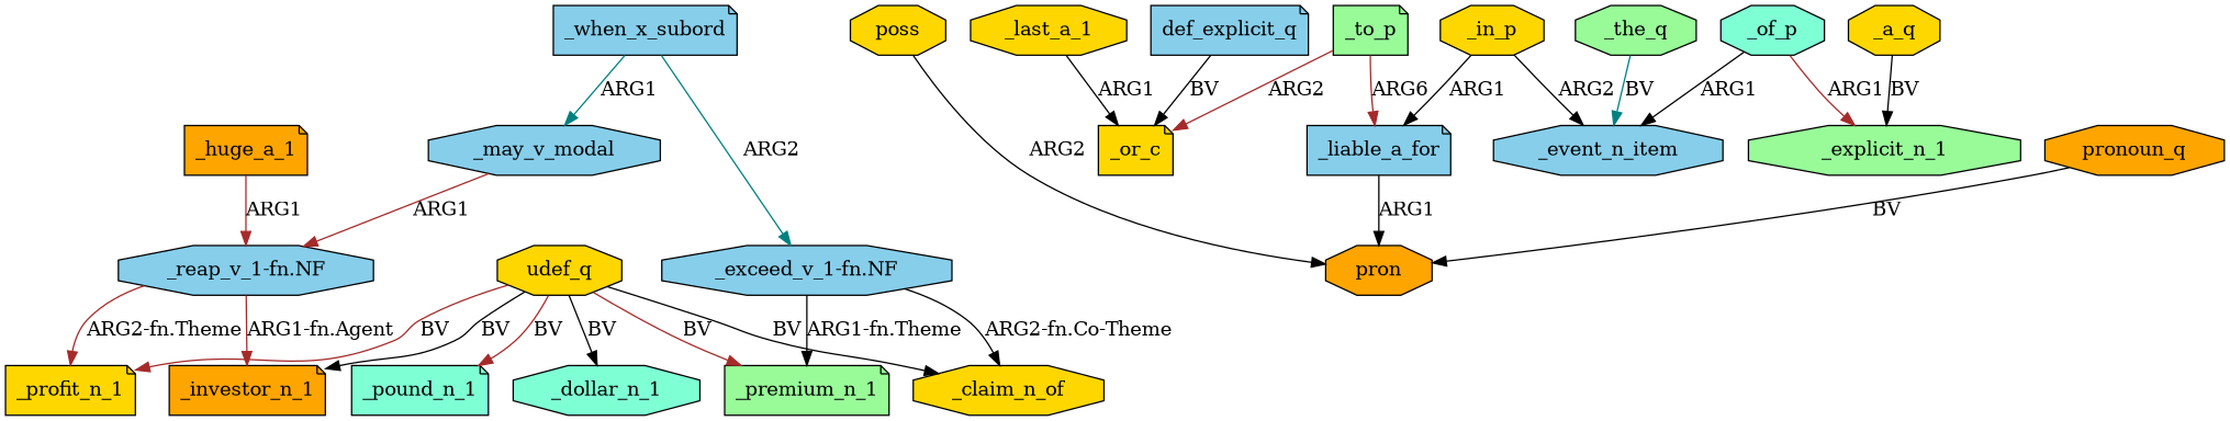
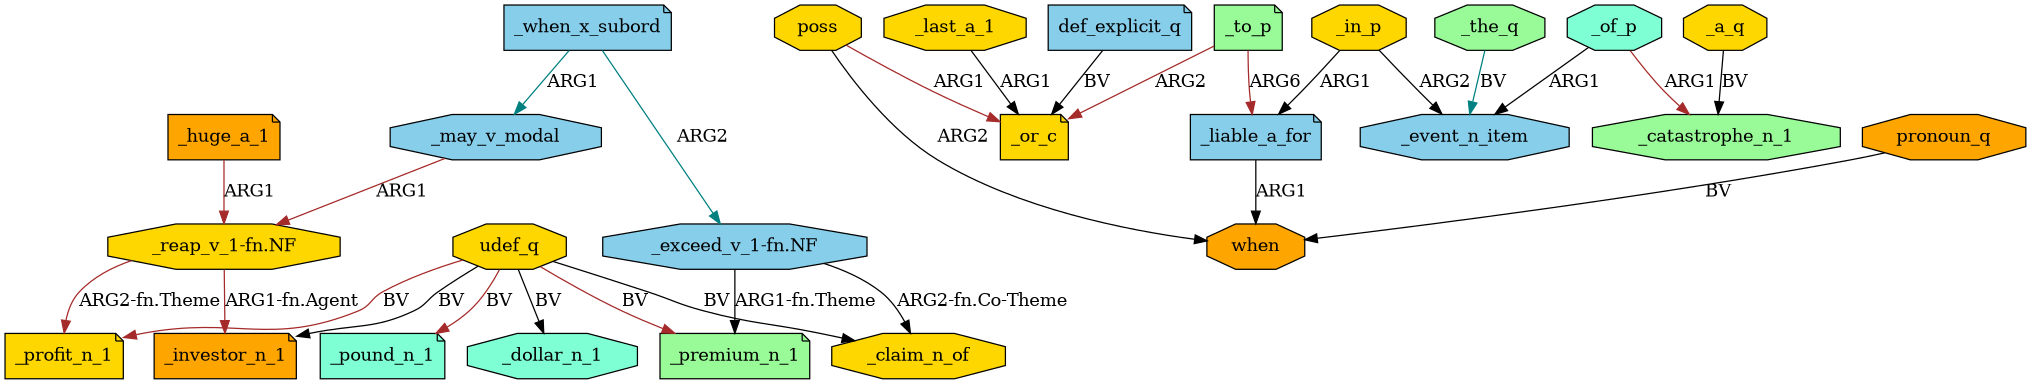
  digraph {
    node [fillcolor=gold shape=octagon style=filled]
    edge [color=black]
-   "_reap_v_1-fn.NF" [fillcolor=skyblue]
+   "_reap_v_1-fn.NF"
    _profit_n_1 [shape=note]
    _investor_n_1 [fillcolor=orange shape=note]
    _when_x_subord [fillcolor=skyblue shape=note]
    _may_v_modal [fillcolor=skyblue]
    "_exceed_v_1-fn.NF" [fillcolor=skyblue]
    _premium_n_1 [fillcolor=palegreen shape=note]
    _claim_n_of
    udef_q
    _pound_n_1 [fillcolor=aquamarine shape=note]
    _dollar_n_1 [fillcolor=aquamarine]
-   pron [fillcolor=orange]
+   pron [fillcolor=orange label=when]
    poss
    _or_c [shape=note]
    _of_p [fillcolor=aquamarine]
-   _catastrophe_n_1 [fillcolor=palegreen label=_explicit_n_1]
+   _catastrophe_n_1 [fillcolor=palegreen]
    _event_n_item [fillcolor=skyblue]
    def_explicit_q [fillcolor=skyblue shape=note]
    _in_p
    _liable_a_for [fillcolor=skyblue shape=note]
    _to_p [fillcolor=palegreen shape=note]
    _huge_a_1 [fillcolor=orange shape=note]
    pronoun_q [fillcolor=orange]
    _last_a_1
    _a_q
    _the_q [fillcolor=palegreen]
    "_reap_v_1-fn.NF" -> _profit_n_1 [color=brown label="ARG2-fn.Theme"]
    "_reap_v_1-fn.NF" -> _investor_n_1 [color=brown label="ARG1-fn.Agent"]
    _when_x_subord -> _may_v_modal [color=teal label=ARG1]
    _when_x_subord -> "_exceed_v_1-fn.NF" [color=teal label=ARG2]
    _may_v_modal -> "_reap_v_1-fn.NF" [color=brown label=ARG1]
    "_exceed_v_1-fn.NF" -> _premium_n_1 [label="ARG1-fn.Theme"]
    "_exceed_v_1-fn.NF" -> _claim_n_of [label="ARG2-fn.Co-Theme"]
    udef_q -> _profit_n_1 [color=brown label=BV]
    udef_q -> _investor_n_1 [label=BV]
    udef_q -> _premium_n_1 [color=brown label=BV]
    udef_q -> _claim_n_of [label=BV]
    udef_q -> _pound_n_1 [color=brown label=BV]
    udef_q -> _dollar_n_1 [label=BV]
    poss -> pron [label=ARG2]
+   poss -> _or_c [color=brown label=ARG1]
    _of_p -> _catastrophe_n_1 [color=brown label=ARG1]
    _of_p -> _event_n_item [label=ARG1]
    def_explicit_q -> _or_c [label=BV]
    _in_p -> _event_n_item [label=ARG2]
    _in_p -> _liable_a_for [label=ARG1]
    _liable_a_for -> pron [label=ARG1]
    _to_p -> _or_c [color=brown label=ARG2]
    _to_p -> _liable_a_for [color=brown label=ARG6]
    _huge_a_1 -> "_reap_v_1-fn.NF" [color=brown label=ARG1]
    pronoun_q -> pron [label=BV]
    _last_a_1 -> _or_c [label=ARG1]
    _a_q -> _catastrophe_n_1 [label=BV]
    _the_q -> _event_n_item [color=teal label=BV]
  }
